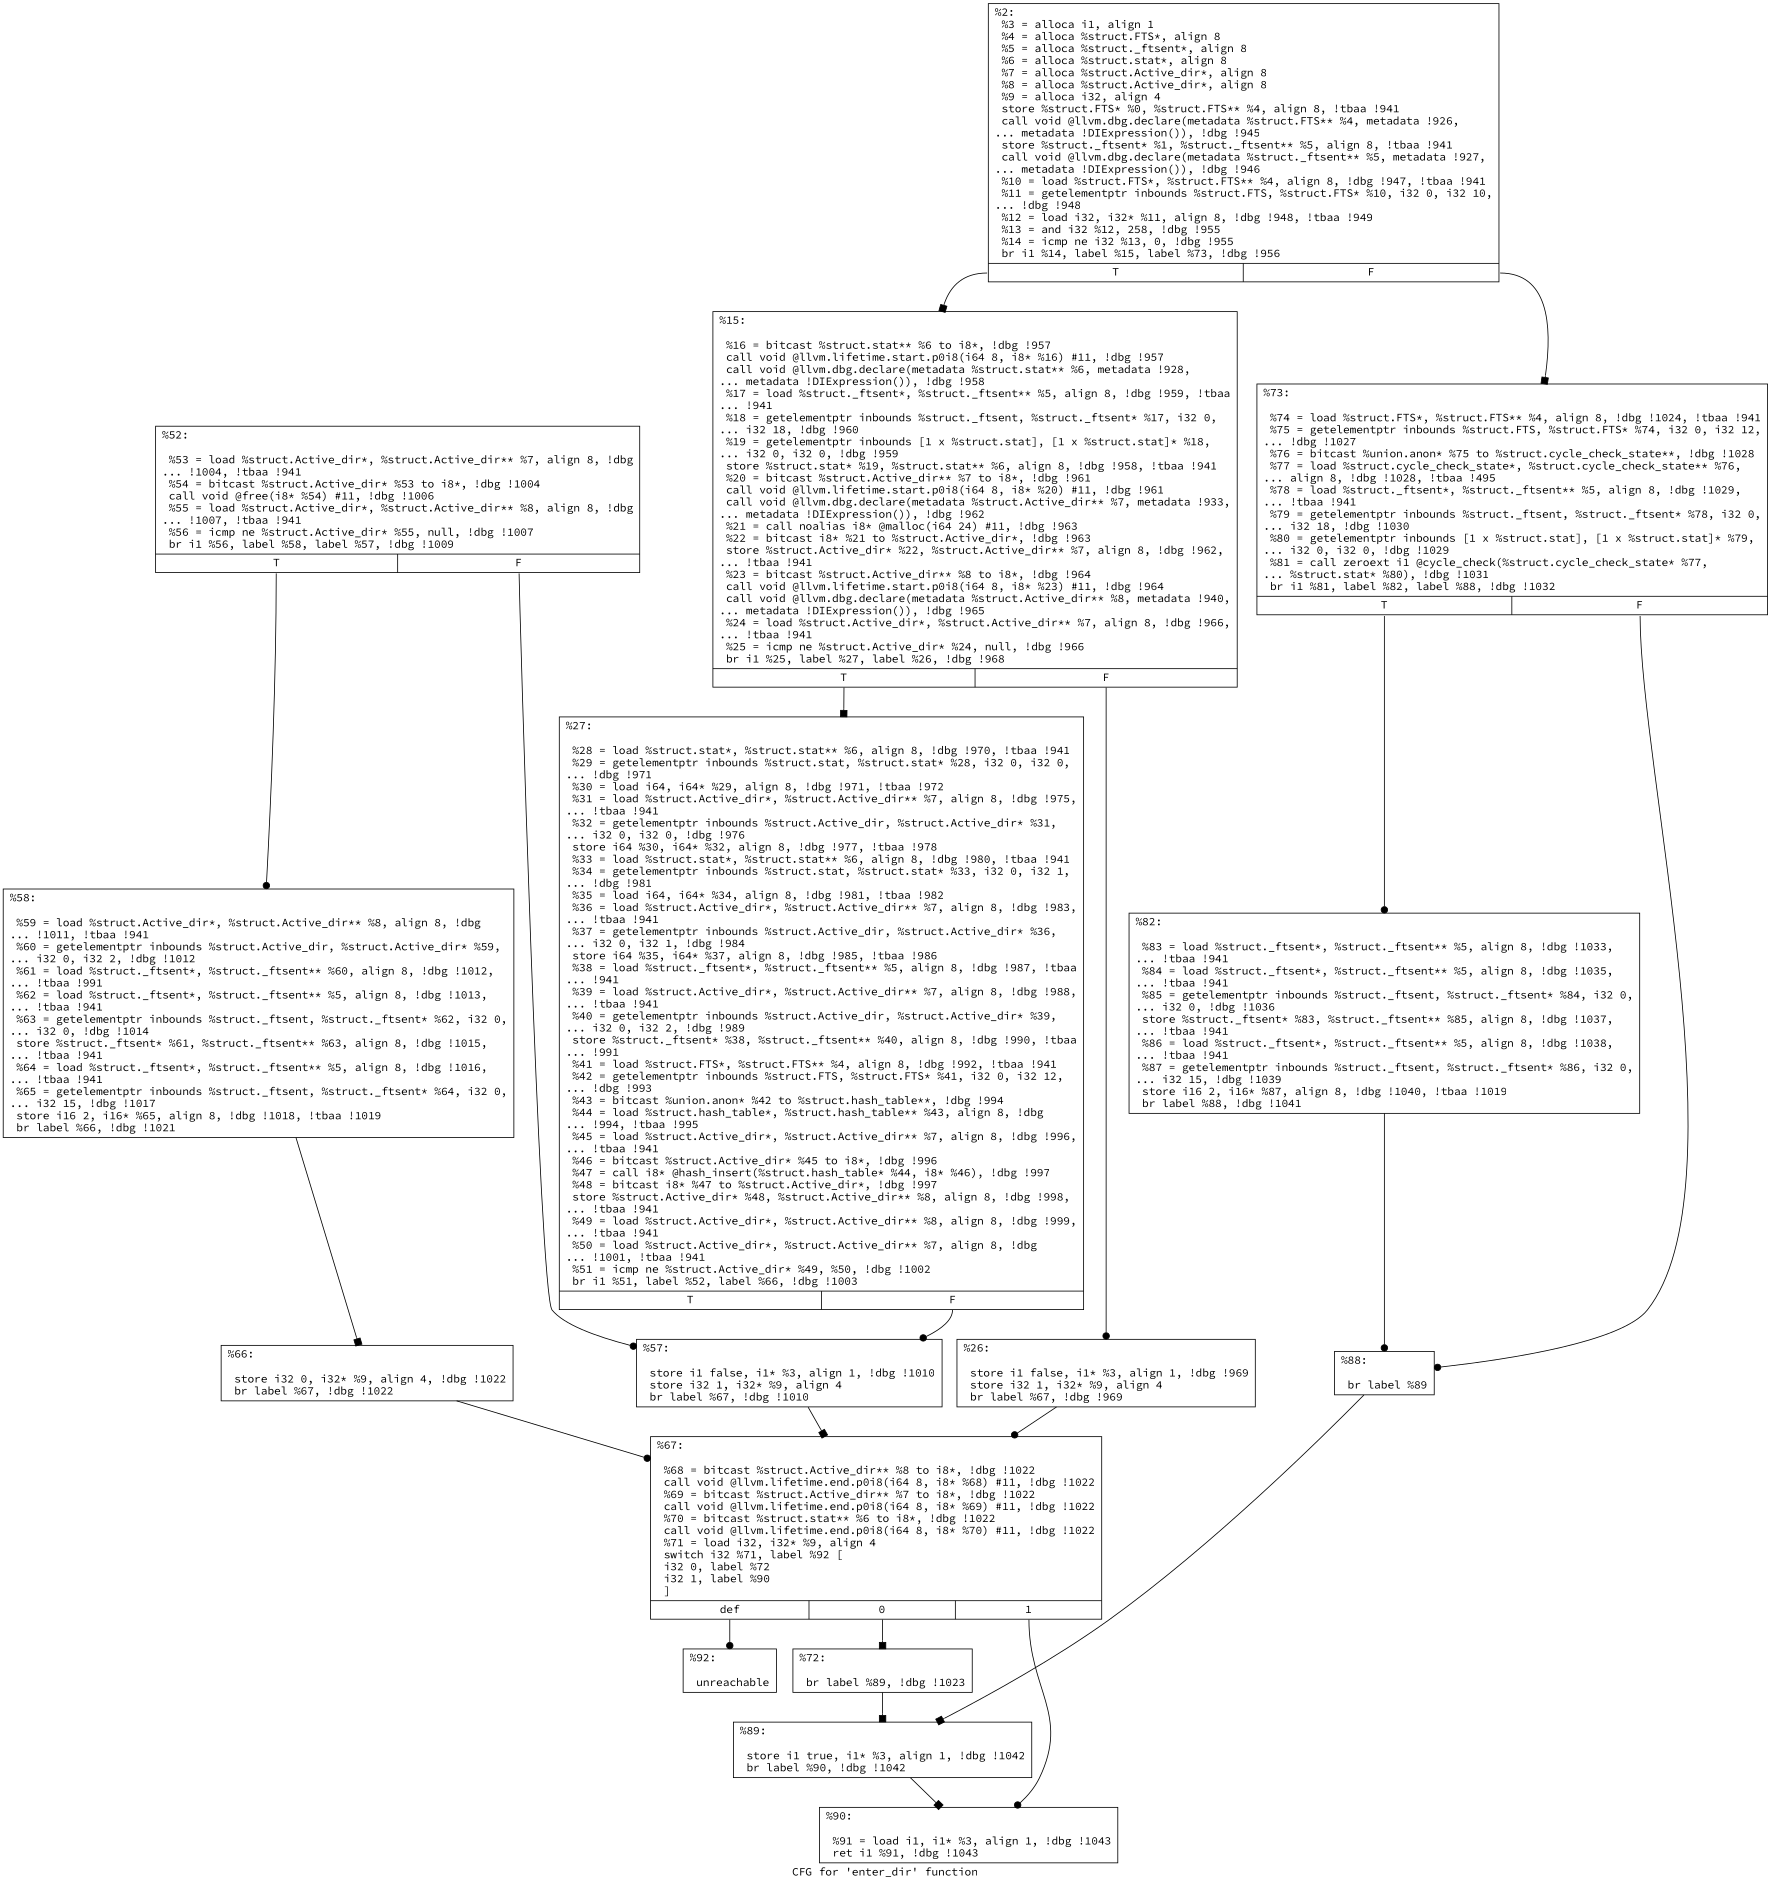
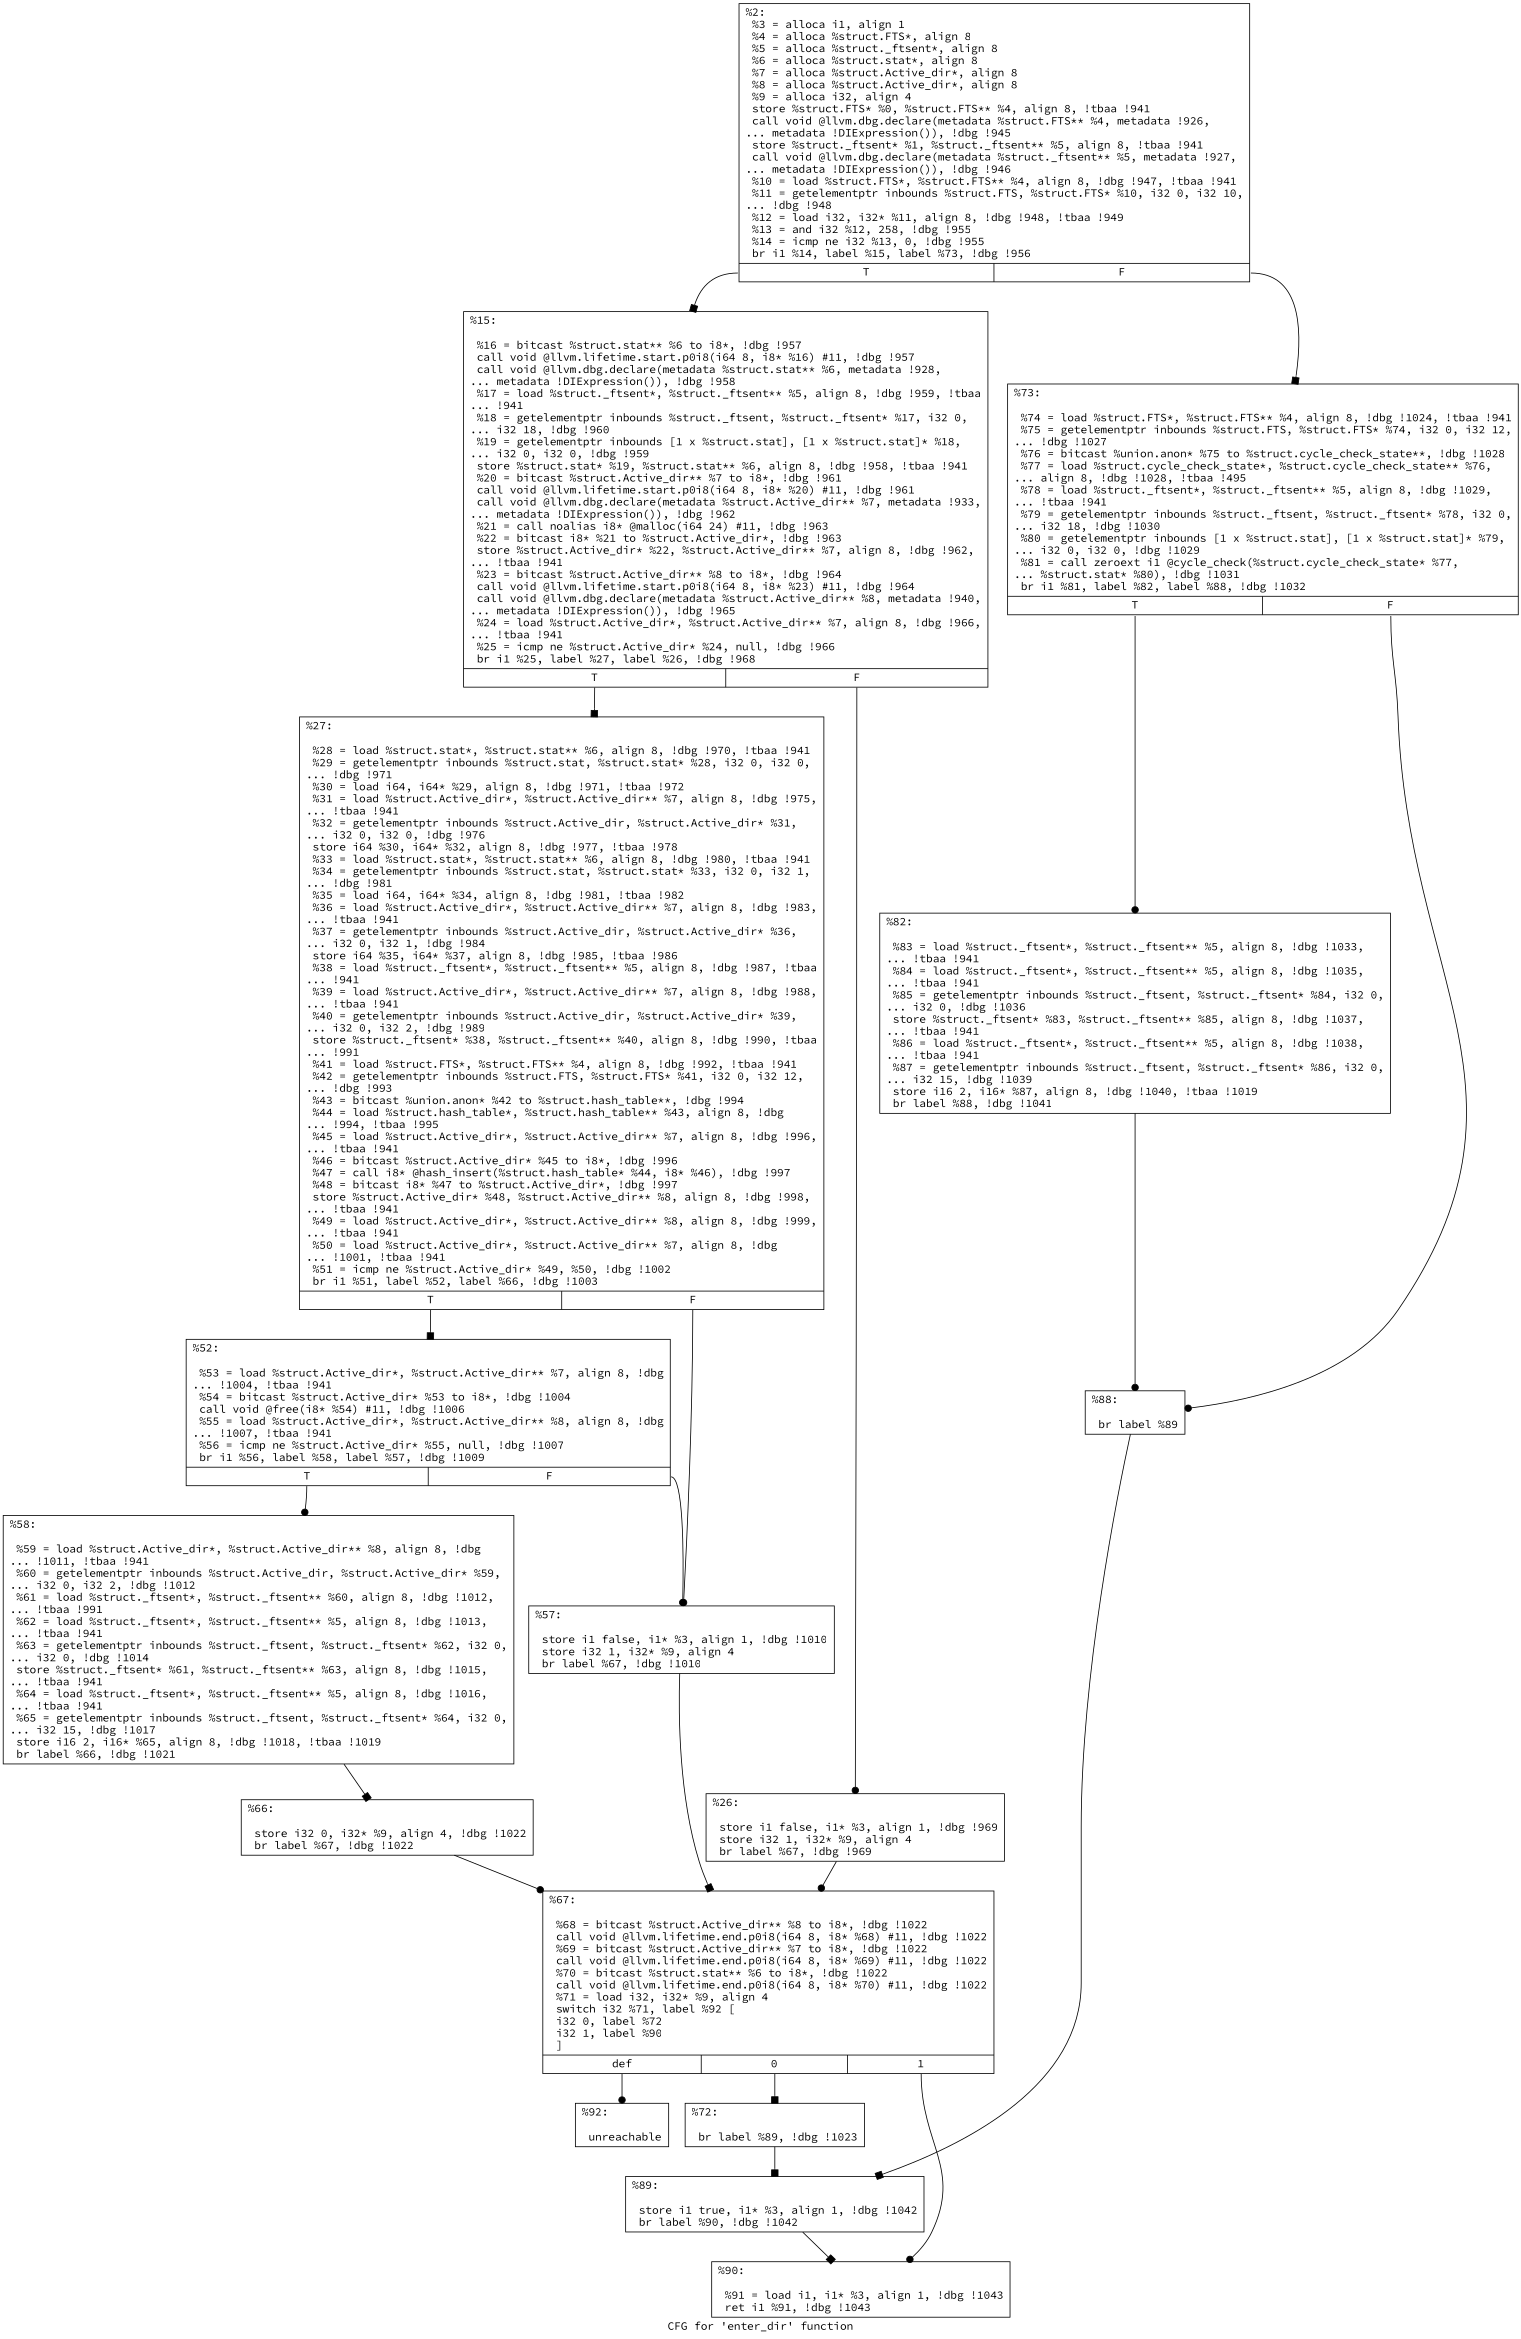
  digraph {
    fontname="Source Code Pro"
    label="CFG for 'enter_dir' function"
    node [fontname="Source Code Pro" shape=record]
    edge [arrowhead=dot fontname="Source Code Pro"]
    n1 [label="{%2:\l  %3 = alloca i1, align 1\l  %4 = alloca %struct.FTS*, align 8\l  %5 = alloca %struct._ftsent*, align 8\l  %6 = alloca %struct.stat*, align 8\l  %7 = alloca %struct.Active_dir*, align 8\l  %8 = alloca %struct.Active_dir*, align 8\l  %9 = alloca i32, align 4\l  store %struct.FTS* %0, %struct.FTS** %4, align 8, !tbaa !941\l  call void @llvm.dbg.declare(metadata %struct.FTS** %4, metadata !926,\l... metadata !DIExpression()), !dbg !945\l  store %struct._ftsent* %1, %struct._ftsent** %5, align 8, !tbaa !941\l  call void @llvm.dbg.declare(metadata %struct._ftsent** %5, metadata !927,\l... metadata !DIExpression()), !dbg !946\l  %10 = load %struct.FTS*, %struct.FTS** %4, align 8, !dbg !947, !tbaa !941\l  %11 = getelementptr inbounds %struct.FTS, %struct.FTS* %10, i32 0, i32 10,\l... !dbg !948\l  %12 = load i32, i32* %11, align 8, !dbg !948, !tbaa !949\l  %13 = and i32 %12, 258, !dbg !955\l  %14 = icmp ne i32 %13, 0, !dbg !955\l  br i1 %14, label %15, label %73, !dbg !956\l|{<s0>T|<s1>F}}"]
    n2 [label="{%15:\l\l  %16 = bitcast %struct.stat** %6 to i8*, !dbg !957\l  call void @llvm.lifetime.start.p0i8(i64 8, i8* %16) #11, !dbg !957\l  call void @llvm.dbg.declare(metadata %struct.stat** %6, metadata !928,\l... metadata !DIExpression()), !dbg !958\l  %17 = load %struct._ftsent*, %struct._ftsent** %5, align 8, !dbg !959, !tbaa\l... !941\l  %18 = getelementptr inbounds %struct._ftsent, %struct._ftsent* %17, i32 0,\l... i32 18, !dbg !960\l  %19 = getelementptr inbounds [1 x %struct.stat], [1 x %struct.stat]* %18,\l... i32 0, i32 0, !dbg !959\l  store %struct.stat* %19, %struct.stat** %6, align 8, !dbg !958, !tbaa !941\l  %20 = bitcast %struct.Active_dir** %7 to i8*, !dbg !961\l  call void @llvm.lifetime.start.p0i8(i64 8, i8* %20) #11, !dbg !961\l  call void @llvm.dbg.declare(metadata %struct.Active_dir** %7, metadata !933,\l... metadata !DIExpression()), !dbg !962\l  %21 = call noalias i8* @malloc(i64 24) #11, !dbg !963\l  %22 = bitcast i8* %21 to %struct.Active_dir*, !dbg !963\l  store %struct.Active_dir* %22, %struct.Active_dir** %7, align 8, !dbg !962,\l... !tbaa !941\l  %23 = bitcast %struct.Active_dir** %8 to i8*, !dbg !964\l  call void @llvm.lifetime.start.p0i8(i64 8, i8* %23) #11, !dbg !964\l  call void @llvm.dbg.declare(metadata %struct.Active_dir** %8, metadata !940,\l... metadata !DIExpression()), !dbg !965\l  %24 = load %struct.Active_dir*, %struct.Active_dir** %7, align 8, !dbg !966,\l... !tbaa !941\l  %25 = icmp ne %struct.Active_dir* %24, null, !dbg !966\l  br i1 %25, label %27, label %26, !dbg !968\l|{<s0>T|<s1>F}}"]
    n3 [label="{%73:\l\l  %74 = load %struct.FTS*, %struct.FTS** %4, align 8, !dbg !1024, !tbaa !941\l  %75 = getelementptr inbounds %struct.FTS, %struct.FTS* %74, i32 0, i32 12,\l... !dbg !1027\l  %76 = bitcast %union.anon* %75 to %struct.cycle_check_state**, !dbg !1028\l  %77 = load %struct.cycle_check_state*, %struct.cycle_check_state** %76,\l... align 8, !dbg !1028, !tbaa !495\l  %78 = load %struct._ftsent*, %struct._ftsent** %5, align 8, !dbg !1029,\l... !tbaa !941\l  %79 = getelementptr inbounds %struct._ftsent, %struct._ftsent* %78, i32 0,\l... i32 18, !dbg !1030\l  %80 = getelementptr inbounds [1 x %struct.stat], [1 x %struct.stat]* %79,\l... i32 0, i32 0, !dbg !1029\l  %81 = call zeroext i1 @cycle_check(%struct.cycle_check_state* %77,\l... %struct.stat* %80), !dbg !1031\l  br i1 %81, label %82, label %88, !dbg !1032\l|{<s0>T|<s1>F}}"]
    n4 [label="{%27:\l\l  %28 = load %struct.stat*, %struct.stat** %6, align 8, !dbg !970, !tbaa !941\l  %29 = getelementptr inbounds %struct.stat, %struct.stat* %28, i32 0, i32 0,\l... !dbg !971\l  %30 = load i64, i64* %29, align 8, !dbg !971, !tbaa !972\l  %31 = load %struct.Active_dir*, %struct.Active_dir** %7, align 8, !dbg !975,\l... !tbaa !941\l  %32 = getelementptr inbounds %struct.Active_dir, %struct.Active_dir* %31,\l... i32 0, i32 0, !dbg !976\l  store i64 %30, i64* %32, align 8, !dbg !977, !tbaa !978\l  %33 = load %struct.stat*, %struct.stat** %6, align 8, !dbg !980, !tbaa !941\l  %34 = getelementptr inbounds %struct.stat, %struct.stat* %33, i32 0, i32 1,\l... !dbg !981\l  %35 = load i64, i64* %34, align 8, !dbg !981, !tbaa !982\l  %36 = load %struct.Active_dir*, %struct.Active_dir** %7, align 8, !dbg !983,\l... !tbaa !941\l  %37 = getelementptr inbounds %struct.Active_dir, %struct.Active_dir* %36,\l... i32 0, i32 1, !dbg !984\l  store i64 %35, i64* %37, align 8, !dbg !985, !tbaa !986\l  %38 = load %struct._ftsent*, %struct._ftsent** %5, align 8, !dbg !987, !tbaa\l... !941\l  %39 = load %struct.Active_dir*, %struct.Active_dir** %7, align 8, !dbg !988,\l... !tbaa !941\l  %40 = getelementptr inbounds %struct.Active_dir, %struct.Active_dir* %39,\l... i32 0, i32 2, !dbg !989\l  store %struct._ftsent* %38, %struct._ftsent** %40, align 8, !dbg !990, !tbaa\l... !991\l  %41 = load %struct.FTS*, %struct.FTS** %4, align 8, !dbg !992, !tbaa !941\l  %42 = getelementptr inbounds %struct.FTS, %struct.FTS* %41, i32 0, i32 12,\l... !dbg !993\l  %43 = bitcast %union.anon* %42 to %struct.hash_table**, !dbg !994\l  %44 = load %struct.hash_table*, %struct.hash_table** %43, align 8, !dbg\l... !994, !tbaa !995\l  %45 = load %struct.Active_dir*, %struct.Active_dir** %7, align 8, !dbg !996,\l... !tbaa !941\l  %46 = bitcast %struct.Active_dir* %45 to i8*, !dbg !996\l  %47 = call i8* @hash_insert(%struct.hash_table* %44, i8* %46), !dbg !997\l  %48 = bitcast i8* %47 to %struct.Active_dir*, !dbg !997\l  store %struct.Active_dir* %48, %struct.Active_dir** %8, align 8, !dbg !998,\l... !tbaa !941\l  %49 = load %struct.Active_dir*, %struct.Active_dir** %8, align 8, !dbg !999,\l... !tbaa !941\l  %50 = load %struct.Active_dir*, %struct.Active_dir** %7, align 8, !dbg\l... !1001, !tbaa !941\l  %51 = icmp ne %struct.Active_dir* %49, %50, !dbg !1002\l  br i1 %51, label %52, label %66, !dbg !1003\l|{<s0>T|<s1>F}}"]
    n5 [label="{%26:\l\l  store i1 false, i1* %3, align 1, !dbg !969\l  store i32 1, i32* %9, align 4\l  br label %67, !dbg !969\l}"]
    n6 [label="{%82:\l\l  %83 = load %struct._ftsent*, %struct._ftsent** %5, align 8, !dbg !1033,\l... !tbaa !941\l  %84 = load %struct._ftsent*, %struct._ftsent** %5, align 8, !dbg !1035,\l... !tbaa !941\l  %85 = getelementptr inbounds %struct._ftsent, %struct._ftsent* %84, i32 0,\l... i32 0, !dbg !1036\l  store %struct._ftsent* %83, %struct._ftsent** %85, align 8, !dbg !1037,\l... !tbaa !941\l  %86 = load %struct._ftsent*, %struct._ftsent** %5, align 8, !dbg !1038,\l... !tbaa !941\l  %87 = getelementptr inbounds %struct._ftsent, %struct._ftsent* %86, i32 0,\l... i32 15, !dbg !1039\l  store i16 2, i16* %87, align 8, !dbg !1040, !tbaa !1019\l  br label %88, !dbg !1041\l}"]
    n7 [label="{%88:\l\l  br label %89\l}"]
    n8 [label="{%52:\l\l  %53 = load %struct.Active_dir*, %struct.Active_dir** %7, align 8, !dbg\l... !1004, !tbaa !941\l  %54 = bitcast %struct.Active_dir* %53 to i8*, !dbg !1004\l  call void @free(i8* %54) #11, !dbg !1006\l  %55 = load %struct.Active_dir*, %struct.Active_dir** %8, align 8, !dbg\l... !1007, !tbaa !941\l  %56 = icmp ne %struct.Active_dir* %55, null, !dbg !1007\l  br i1 %56, label %58, label %57, !dbg !1009\l|{<s0>T|<s1>F}}"]
    n9 [label="{%57:\l\l  store i1 false, i1* %3, align 1, !dbg !1010\l  store i32 1, i32* %9, align 4\l  br label %67, !dbg !1010\l}"]
    n10 [label="{%67:\l\l  %68 = bitcast %struct.Active_dir** %8 to i8*, !dbg !1022\l  call void @llvm.lifetime.end.p0i8(i64 8, i8* %68) #11, !dbg !1022\l  %69 = bitcast %struct.Active_dir** %7 to i8*, !dbg !1022\l  call void @llvm.lifetime.end.p0i8(i64 8, i8* %69) #11, !dbg !1022\l  %70 = bitcast %struct.stat** %6 to i8*, !dbg !1022\l  call void @llvm.lifetime.end.p0i8(i64 8, i8* %70) #11, !dbg !1022\l  %71 = load i32, i32* %9, align 4\l  switch i32 %71, label %92 [\l    i32 0, label %72\l    i32 1, label %90\l  ]\l|{<s0>def|<s1>0|<s2>1}}"]
    n11 [label="{%89:\l\l  store i1 true, i1* %3, align 1, !dbg !1042\l  br label %90, !dbg !1042\l}"]
    n12 [label="{%58:\l\l  %59 = load %struct.Active_dir*, %struct.Active_dir** %8, align 8, !dbg\l... !1011, !tbaa !941\l  %60 = getelementptr inbounds %struct.Active_dir, %struct.Active_dir* %59,\l... i32 0, i32 2, !dbg !1012\l  %61 = load %struct._ftsent*, %struct._ftsent** %60, align 8, !dbg !1012,\l... !tbaa !991\l  %62 = load %struct._ftsent*, %struct._ftsent** %5, align 8, !dbg !1013,\l... !tbaa !941\l  %63 = getelementptr inbounds %struct._ftsent, %struct._ftsent* %62, i32 0,\l... i32 0, !dbg !1014\l  store %struct._ftsent* %61, %struct._ftsent** %63, align 8, !dbg !1015,\l... !tbaa !941\l  %64 = load %struct._ftsent*, %struct._ftsent** %5, align 8, !dbg !1016,\l... !tbaa !941\l  %65 = getelementptr inbounds %struct._ftsent, %struct._ftsent* %64, i32 0,\l... i32 15, !dbg !1017\l  store i16 2, i16* %65, align 8, !dbg !1018, !tbaa !1019\l  br label %66, !dbg !1021\l}"]
    n13 [label="{%66:\l\l  store i32 0, i32* %9, align 4, !dbg !1022\l  br label %67, !dbg !1022\l}"]
    n14 [label="{%92:\l\l  unreachable\l}"]
    n15 [label="{%72:\l\l  br label %89, !dbg !1023\l}"]
    n16 [label="{%90:\l\l  %91 = load i1, i1* %3, align 1, !dbg !1043\l  ret i1 %91, !dbg !1043\l}"]
    n1 -> n2 [arrowhead=box tailport=s0]
    n1 -> n3 [arrowhead=box tailport=s1]
    n2 -> n4 [arrowhead=box tailport=s0]
    n2 -> n5 [tailport=s1]
    n3 -> n6 [tailport=s0]
    n3 -> n7 [tailport=s1]
+   n4 -> n8 [arrowhead=box tailport=s0]
    n4 -> n9 [tailport=s1]
    n5 -> n10
    n6 -> n7
    n7 -> n11 [arrowhead=box]
    n8 -> n9 [tailport=s1]
    n8 -> n12 [tailport=s0]
    n9 -> n10 [arrowhead=box]
    n10 -> n14 [tailport=s0]
    n10 -> n15 [arrowhead=box tailport=s1]
    n10 -> n16 [tailport=s2]
    n11 -> n16 [arrowhead=box]
    n12 -> n13 [arrowhead=box]
    n13 -> n10
    n15 -> n11 [arrowhead=box]
  }
